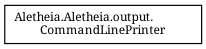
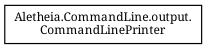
  digraph {
    rankdir=TB
    fontname="Noto Serif"
-   n1 [color=black fillcolor=white fontname="Noto Serif" fontsize=10 height=0.2 label="Aletheia.Aletheia.output.\lCommandLinePrinter" shape=record style=filled width=0.4]
+   n1 [color=black fillcolor=white fontname="Noto Serif" fontsize=10 height=0.2 label="Aletheia.CommandLine.output.\lCommandLinePrinter" shape=record style=filled width=0.4]
  }
